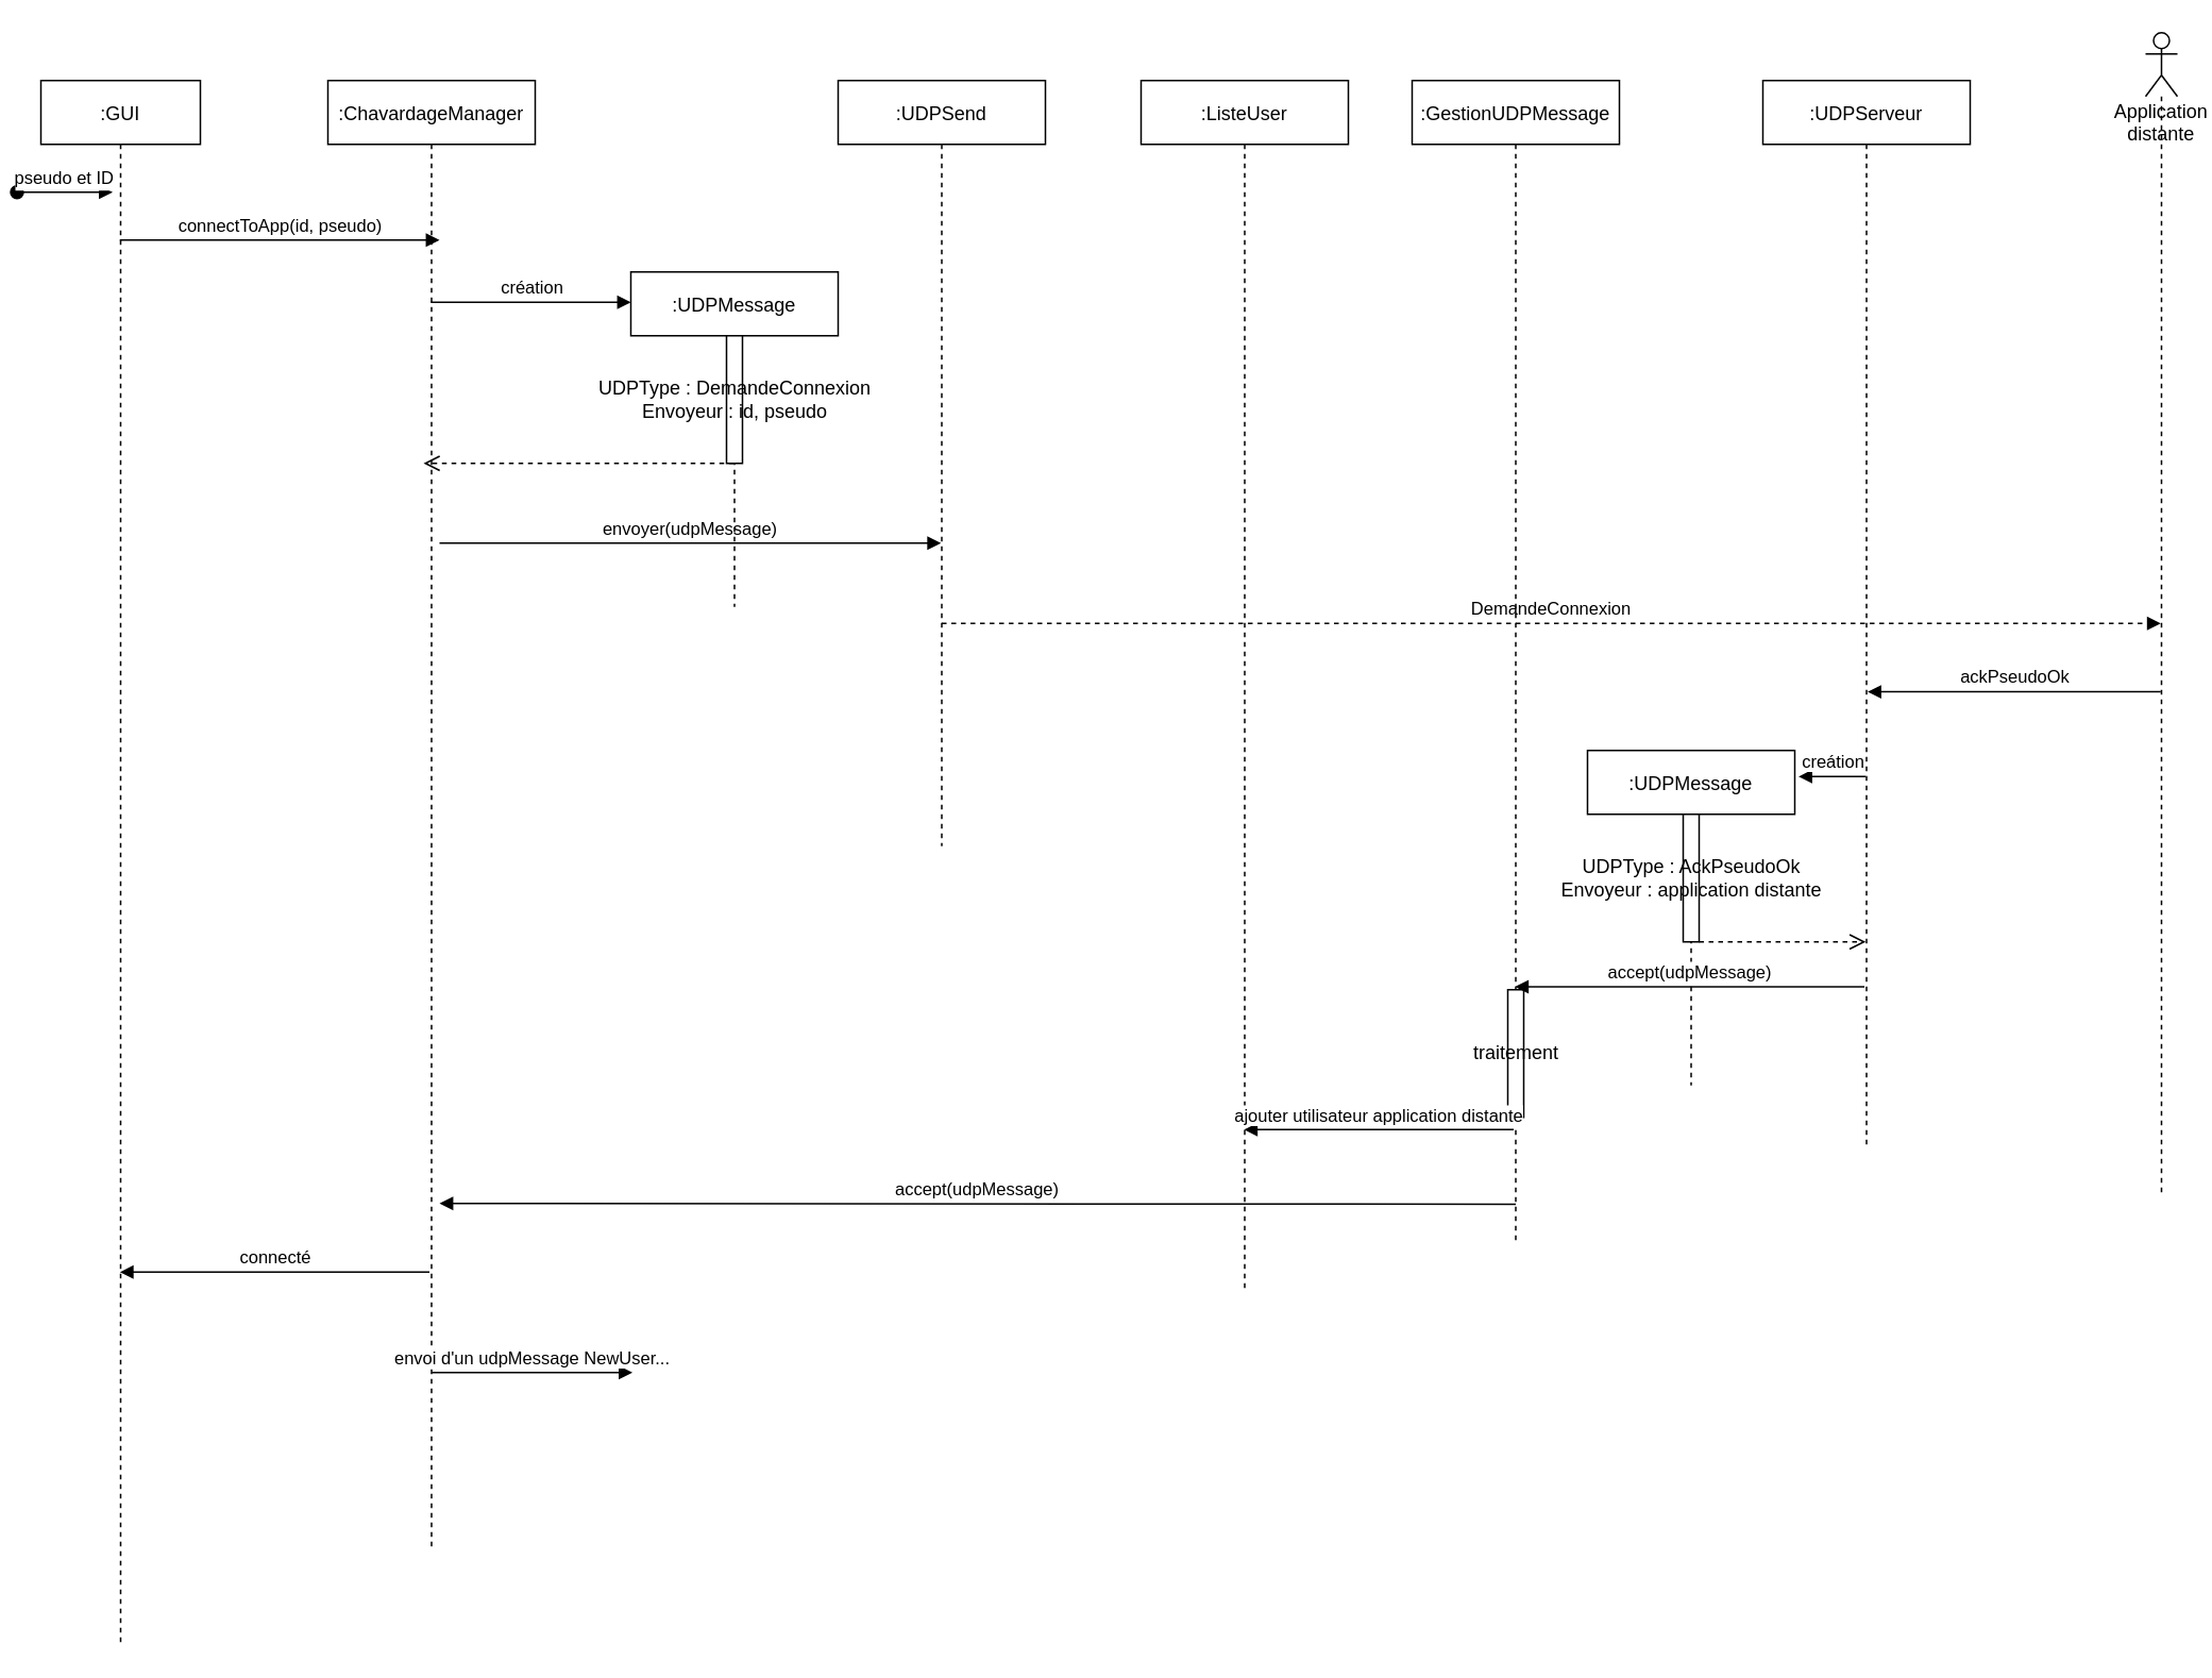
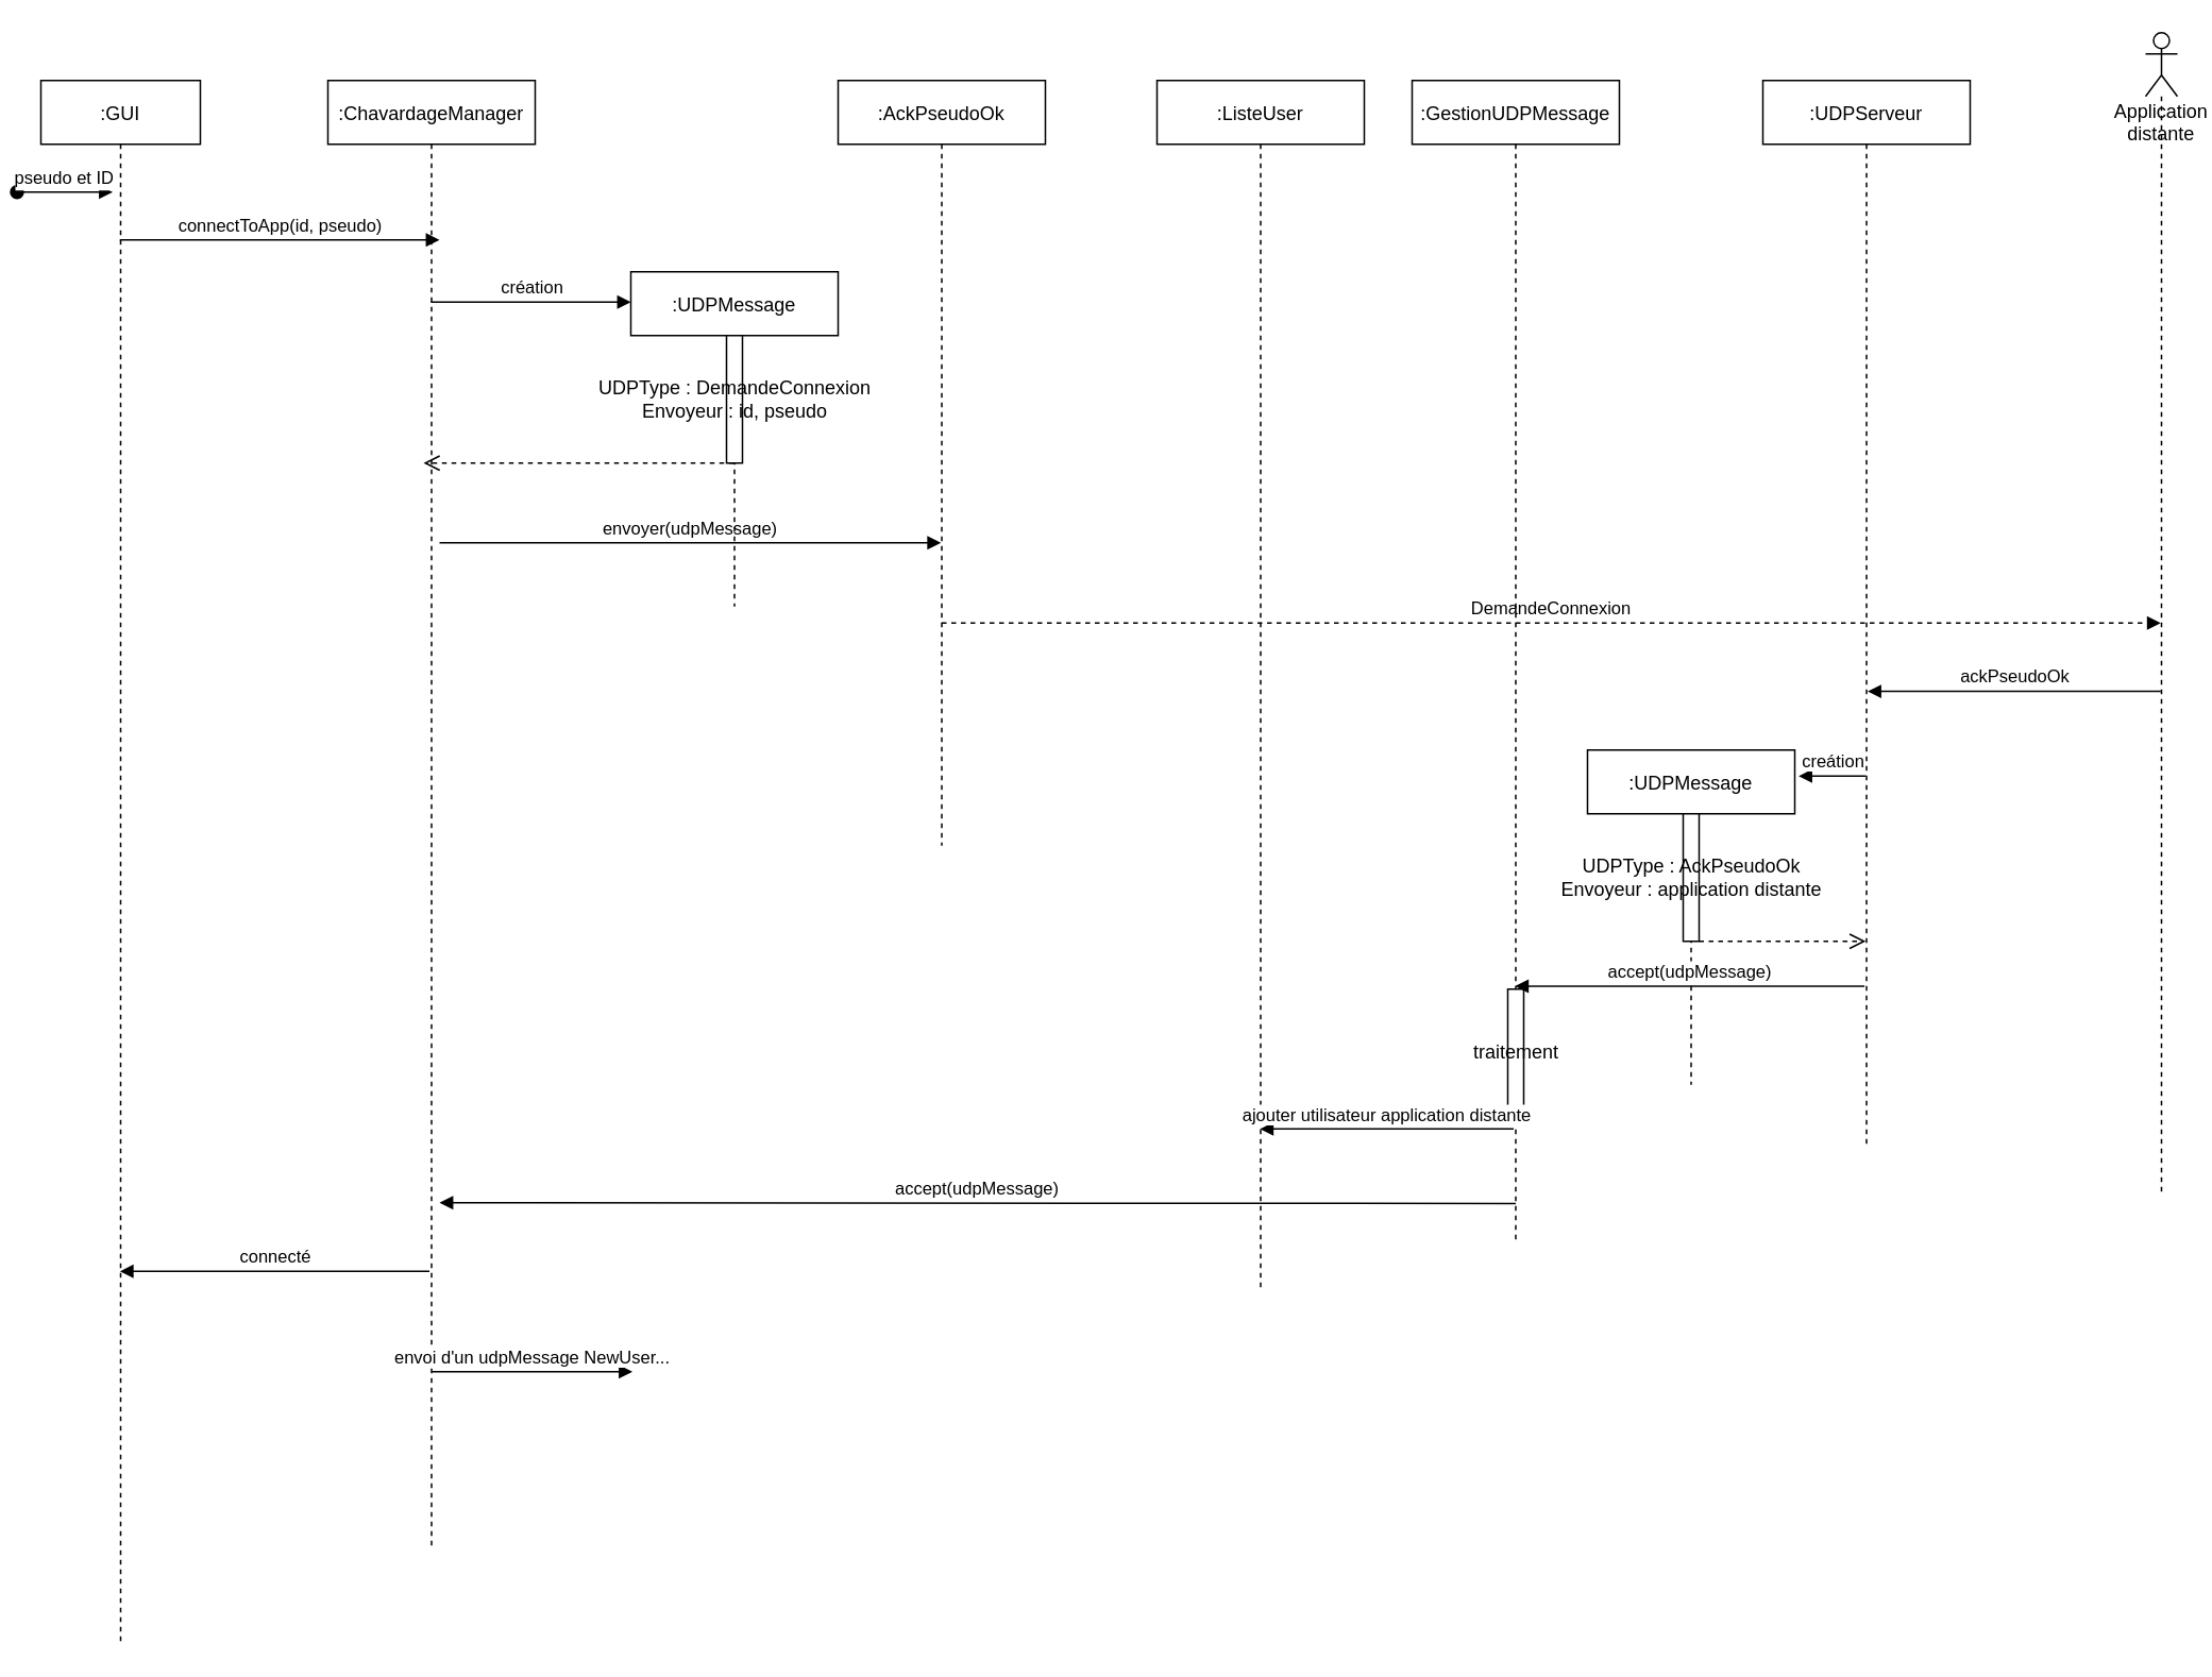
  <mxCell id="0" />
  <mxCell id="1" parent="0" />
  <mxCell id="2" value=":GUI" style="shape=umlLifeline;perimeter=lifelinePerimeter;container=1;collapsible=0;recursiveResize=0;rounded=0;shadow=0;strokeWidth=1;" parent="1" vertex="1"><mxGeometry x="20" y="50" width="100" height="980" as="geometry" /></mxCell>
  <mxCell id="3" value="pseudo et ID" style="verticalAlign=bottom;startArrow=oval;endArrow=block;startSize=8;shadow=0;strokeWidth=1;" parent="2" edge="1"><mxGeometry relative="1" as="geometry"><mxPoint x="-15" y="70" as="sourcePoint" /><mxPoint x="45" y="70" as="targetPoint" /></mxGeometry></mxCell>
  <mxCell id="4" value=":ChavardageManager" style="shape=umlLifeline;perimeter=lifelinePerimeter;container=1;collapsible=0;recursiveResize=0;rounded=0;shadow=0;strokeWidth=1;" parent="1" vertex="1"><mxGeometry x="200" y="50" width="130" height="920" as="geometry" /></mxCell>
  <mxCell id="5" value="&lt;div&gt;&lt;br&gt;&lt;/div&gt;&lt;div&gt;&lt;br&gt;&lt;/div&gt;" style="html=1;verticalAlign=bottom;endArrow=open;dashed=1;endSize=8;rounded=0;" edge="1" parent="4" source="8"><mxGeometry relative="1" as="geometry"><mxPoint x="140" y="240" as="sourcePoint" /><mxPoint x="60" y="240" as="targetPoint" /></mxGeometry></mxCell>
  <mxCell id="6" value="envoyer(udpMessage)" style="html=1;verticalAlign=bottom;endArrow=block;rounded=0;" edge="1" parent="4" target="11"><mxGeometry width="80" relative="1" as="geometry"><mxPoint x="70" y="290" as="sourcePoint" /><mxPoint x="150" y="290" as="targetPoint" /></mxGeometry></mxCell>
  <mxCell id="7" value="connectToApp(id, pseudo)" style="html=1;verticalAlign=bottom;endArrow=block;rounded=0;" edge="1" parent="1" source="2"><mxGeometry width="80" relative="1" as="geometry"><mxPoint x="280" y="150" as="sourcePoint" /><mxPoint x="270" y="150" as="targetPoint" /></mxGeometry></mxCell>
  <mxCell id="8" value=":UDPMessage" style="shape=umlLifeline;perimeter=lifelinePerimeter;container=1;collapsible=0;recursiveResize=0;rounded=0;shadow=0;strokeWidth=1;" vertex="1" parent="1"><mxGeometry x="390" y="170" width="130" height="210" as="geometry" /></mxCell>
  <mxCell id="9" value="&lt;div&gt;UDPType : DemandeConnexion&lt;/div&gt;&lt;div&gt;Envoyeur : id, pseudo&lt;br&gt;&lt;/div&gt;" style="html=1;points=[];perimeter=orthogonalPerimeter;" vertex="1" parent="8"><mxGeometry x="60" y="40" width="10" height="80" as="geometry" /></mxCell>
  <mxCell id="10" value="création" style="html=1;verticalAlign=bottom;endArrow=block;rounded=0;" edge="1" parent="1" source="4"><mxGeometry width="80" relative="1" as="geometry"><mxPoint x="280" y="170" as="sourcePoint" /><mxPoint x="390" y="189" as="targetPoint" /></mxGeometry></mxCell>
- <mxCell id="11" value=":UDPSend" style="shape=umlLifeline;perimeter=lifelinePerimeter;container=1;collapsible=0;recursiveResize=0;rounded=0;shadow=0;strokeWidth=1;" vertex="1" parent="1"><mxGeometry x="520" y="50" width="130" height="480" as="geometry" /></mxCell>
+ <mxCell id="11" value=":AckPseudoOk" style="shape=umlLifeline;perimeter=lifelinePerimeter;container=1;collapsible=0;recursiveResize=0;rounded=0;shadow=0;strokeWidth=1;" vertex="1" parent="1"><mxGeometry x="520" y="50" width="130" height="480" as="geometry" /></mxCell>
  <mxCell id="12" value="Application distante" style="shape=umlLifeline;participant=umlActor;perimeter=lifelinePerimeter;whiteSpace=wrap;html=1;container=1;collapsible=0;recursiveResize=0;verticalAlign=top;spacingTop=36;outlineConnect=0;" vertex="1" parent="1"><mxGeometry x="1340" y="20" width="20" height="730" as="geometry" /></mxCell>
  <mxCell id="13" value="DemandeConnexion" style="html=1;verticalAlign=bottom;endArrow=block;rounded=0;exitX=0.5;exitY=0.709;exitDx=0;exitDy=0;exitPerimeter=0;dashed=1;" edge="1" parent="1" source="11" target="12"><mxGeometry width="80" relative="1" as="geometry"><mxPoint x="720" y="320" as="sourcePoint" /><mxPoint x="800" y="320" as="targetPoint" /></mxGeometry></mxCell>
  <mxCell id="14" value="ackPseudoOk" style="html=1;verticalAlign=bottom;endArrow=block;rounded=0;entryX=0.505;entryY=0.572;entryDx=0;entryDy=0;entryPerimeter=0;" edge="1" parent="1" source="12" target="17"><mxGeometry width="80" relative="1" as="geometry"><mxPoint x="720" y="460" as="sourcePoint" /><mxPoint x="800" y="460" as="targetPoint" /></mxGeometry></mxCell>
  <mxCell id="15" value=":UDPMessage" style="shape=umlLifeline;perimeter=lifelinePerimeter;container=1;collapsible=0;recursiveResize=0;rounded=0;shadow=0;strokeWidth=1;" vertex="1" parent="1"><mxGeometry x="990" y="470" width="130" height="210" as="geometry" /></mxCell>
  <mxCell id="16" value="&lt;div&gt;UDPType : AckPseudoOk&lt;/div&gt;&lt;div&gt;Envoyeur : application distante&lt;br&gt;&lt;/div&gt;" style="html=1;points=[];perimeter=orthogonalPerimeter;" vertex="1" parent="15"><mxGeometry x="60" y="40" width="10" height="80" as="geometry" /></mxCell>
  <mxCell id="17" value=":UDPServeur" style="shape=umlLifeline;perimeter=lifelinePerimeter;container=1;collapsible=0;recursiveResize=0;rounded=0;shadow=0;strokeWidth=1;" vertex="1" parent="1"><mxGeometry x="1100" y="50" width="130" height="670" as="geometry" /></mxCell>
  <mxCell id="18" value="creátion" style="html=1;verticalAlign=bottom;endArrow=block;rounded=0;entryX=1.018;entryY=0.078;entryDx=0;entryDy=0;entryPerimeter=0;" edge="1" parent="1" source="17" target="15"><mxGeometry width="80" relative="1" as="geometry"><mxPoint x="1019.5" y="469.44" as="sourcePoint" /><mxPoint x="846.95" y="469.44" as="targetPoint" /></mxGeometry></mxCell>
  <mxCell id="19" value="" style="html=1;verticalAlign=bottom;endArrow=open;dashed=1;endSize=8;rounded=0;" edge="1" parent="1" target="17"><mxGeometry relative="1" as="geometry"><mxPoint x="1060" y="590" as="sourcePoint" /><mxPoint x="600" y="470" as="targetPoint" /></mxGeometry></mxCell>
  <mxCell id="20" value=":GestionUDPMessage" style="shape=umlLifeline;perimeter=lifelinePerimeter;container=1;collapsible=0;recursiveResize=0;rounded=0;shadow=0;strokeWidth=1;" vertex="1" parent="1"><mxGeometry x="880" y="50" width="130" height="730" as="geometry" /></mxCell>
  <mxCell id="21" value="traitement" style="html=1;points=[];perimeter=orthogonalPerimeter;" vertex="1" parent="20"><mxGeometry x="60" y="570" width="10" height="80" as="geometry" /></mxCell>
  <mxCell id="22" value="accept(udpMessage)" style="html=1;verticalAlign=bottom;endArrow=block;rounded=0;exitX=0.49;exitY=0.848;exitDx=0;exitDy=0;exitPerimeter=0;" edge="1" parent="1" source="17" target="20"><mxGeometry width="80" relative="1" as="geometry"><mxPoint x="810" y="540" as="sourcePoint" /><mxPoint x="890" y="540" as="targetPoint" /></mxGeometry></mxCell>
- <mxCell id="23" value=":ListeUser" style="shape=umlLifeline;perimeter=lifelinePerimeter;container=1;collapsible=0;recursiveResize=0;rounded=0;shadow=0;strokeWidth=1;" vertex="1" parent="1"><mxGeometry x="710" y="50" width="130" height="760" as="geometry" /></mxCell>
+ <mxCell id="23" value=":ListeUser" style="shape=umlLifeline;perimeter=lifelinePerimeter;container=1;collapsible=0;recursiveResize=0;rounded=0;shadow=0;strokeWidth=1;" vertex="1" parent="1"><mxGeometry x="720" y="50" width="130" height="760" as="geometry" /></mxCell>
  <mxCell id="24" value="ajouter utilisateur application distante" style="html=1;verticalAlign=bottom;endArrow=block;rounded=0;exitX=0.49;exitY=0.901;exitDx=0;exitDy=0;exitPerimeter=0;" edge="1" parent="1" source="20" target="23"><mxGeometry width="80" relative="1" as="geometry"><mxPoint x="820" y="610" as="sourcePoint" /><mxPoint x="900" y="610" as="targetPoint" /></mxGeometry></mxCell>
  <mxCell id="25" value="accept(udpMessage)" style="html=1;verticalAlign=bottom;endArrow=block;rounded=0;exitX=0.5;exitY=0.965;exitDx=0;exitDy=0;exitPerimeter=0;" edge="1" parent="1" source="20"><mxGeometry width="80" relative="1" as="geometry"><mxPoint x="620" y="570" as="sourcePoint" /><mxPoint x="270" y="754" as="targetPoint" /></mxGeometry></mxCell>
  <mxCell id="26" value="connecté " style="html=1;verticalAlign=bottom;endArrow=block;rounded=0;exitX=0.49;exitY=0.812;exitDx=0;exitDy=0;exitPerimeter=0;" edge="1" parent="1" source="4" target="2"><mxGeometry width="80" relative="1" as="geometry"><mxPoint x="380" y="870" as="sourcePoint" /><mxPoint x="460" y="870" as="targetPoint" /></mxGeometry></mxCell>
  <mxCell id="27" value="envoi d'un udpMessage NewUser..." style="html=1;verticalAlign=bottom;endArrow=block;rounded=0;" edge="1" parent="1"><mxGeometry width="80" relative="1" as="geometry"><mxPoint x="265.25" y="860" as="sourcePoint" /><mxPoint x="391" y="860" as="targetPoint" /></mxGeometry></mxCell>
